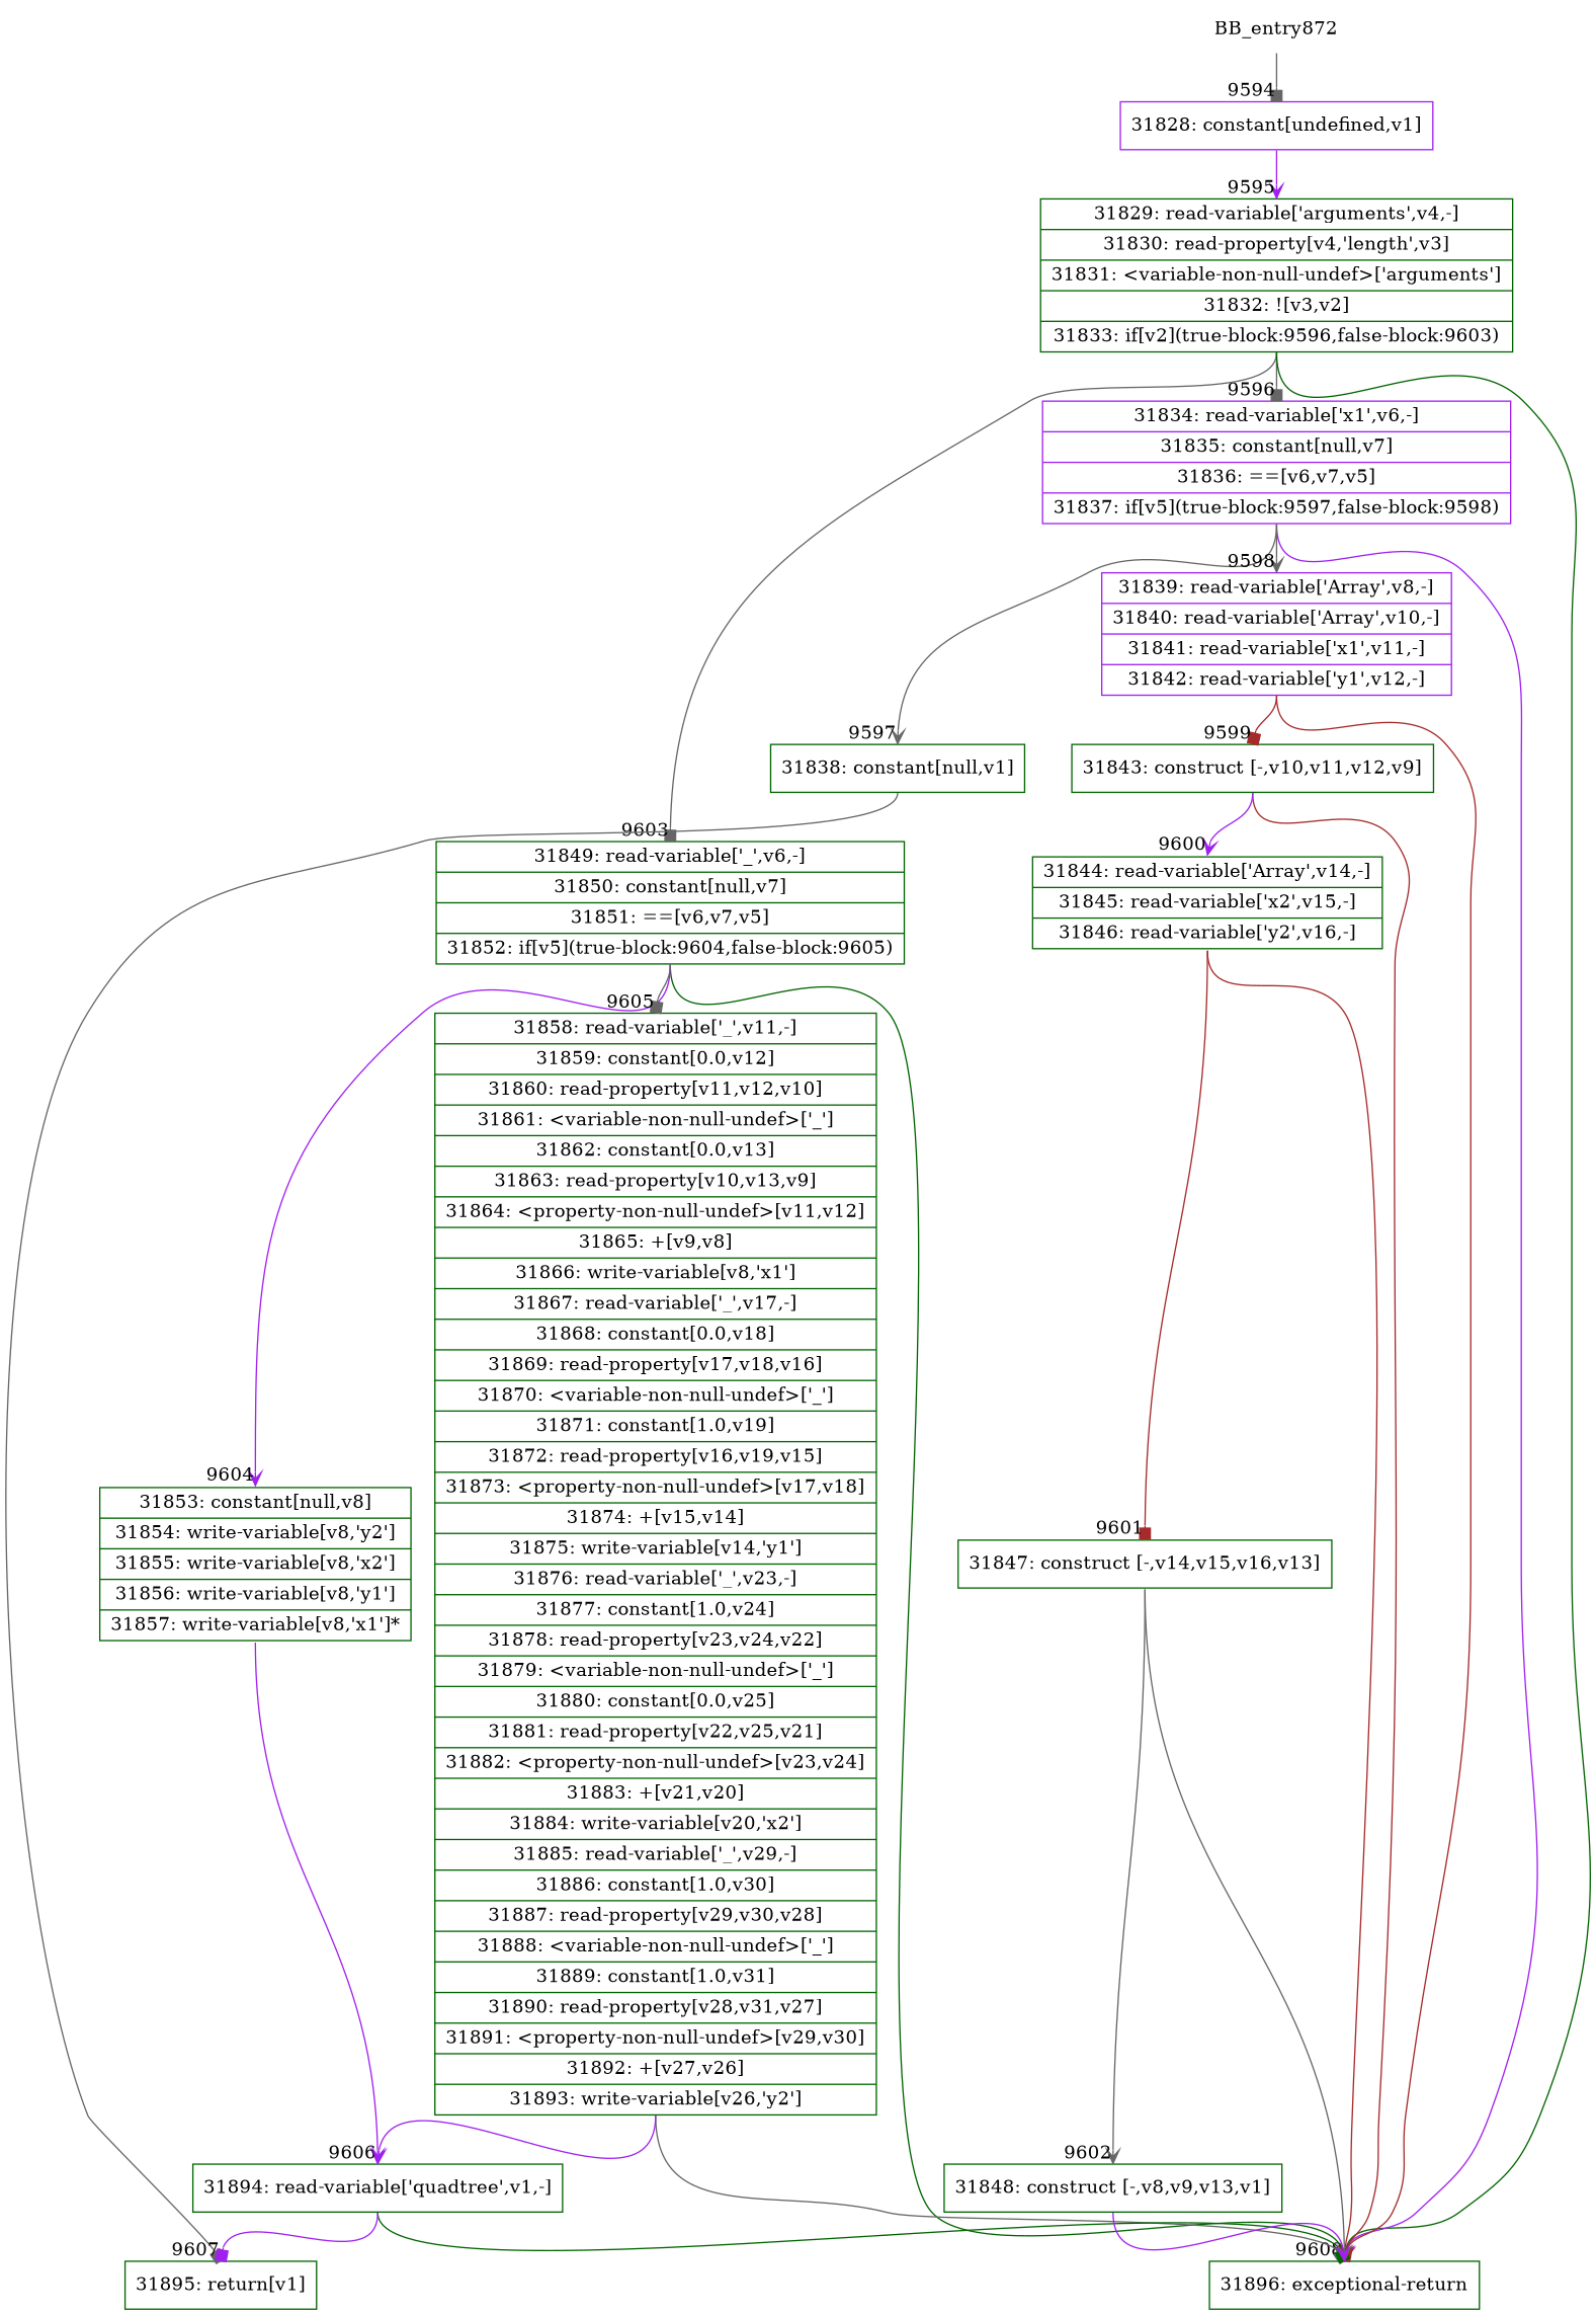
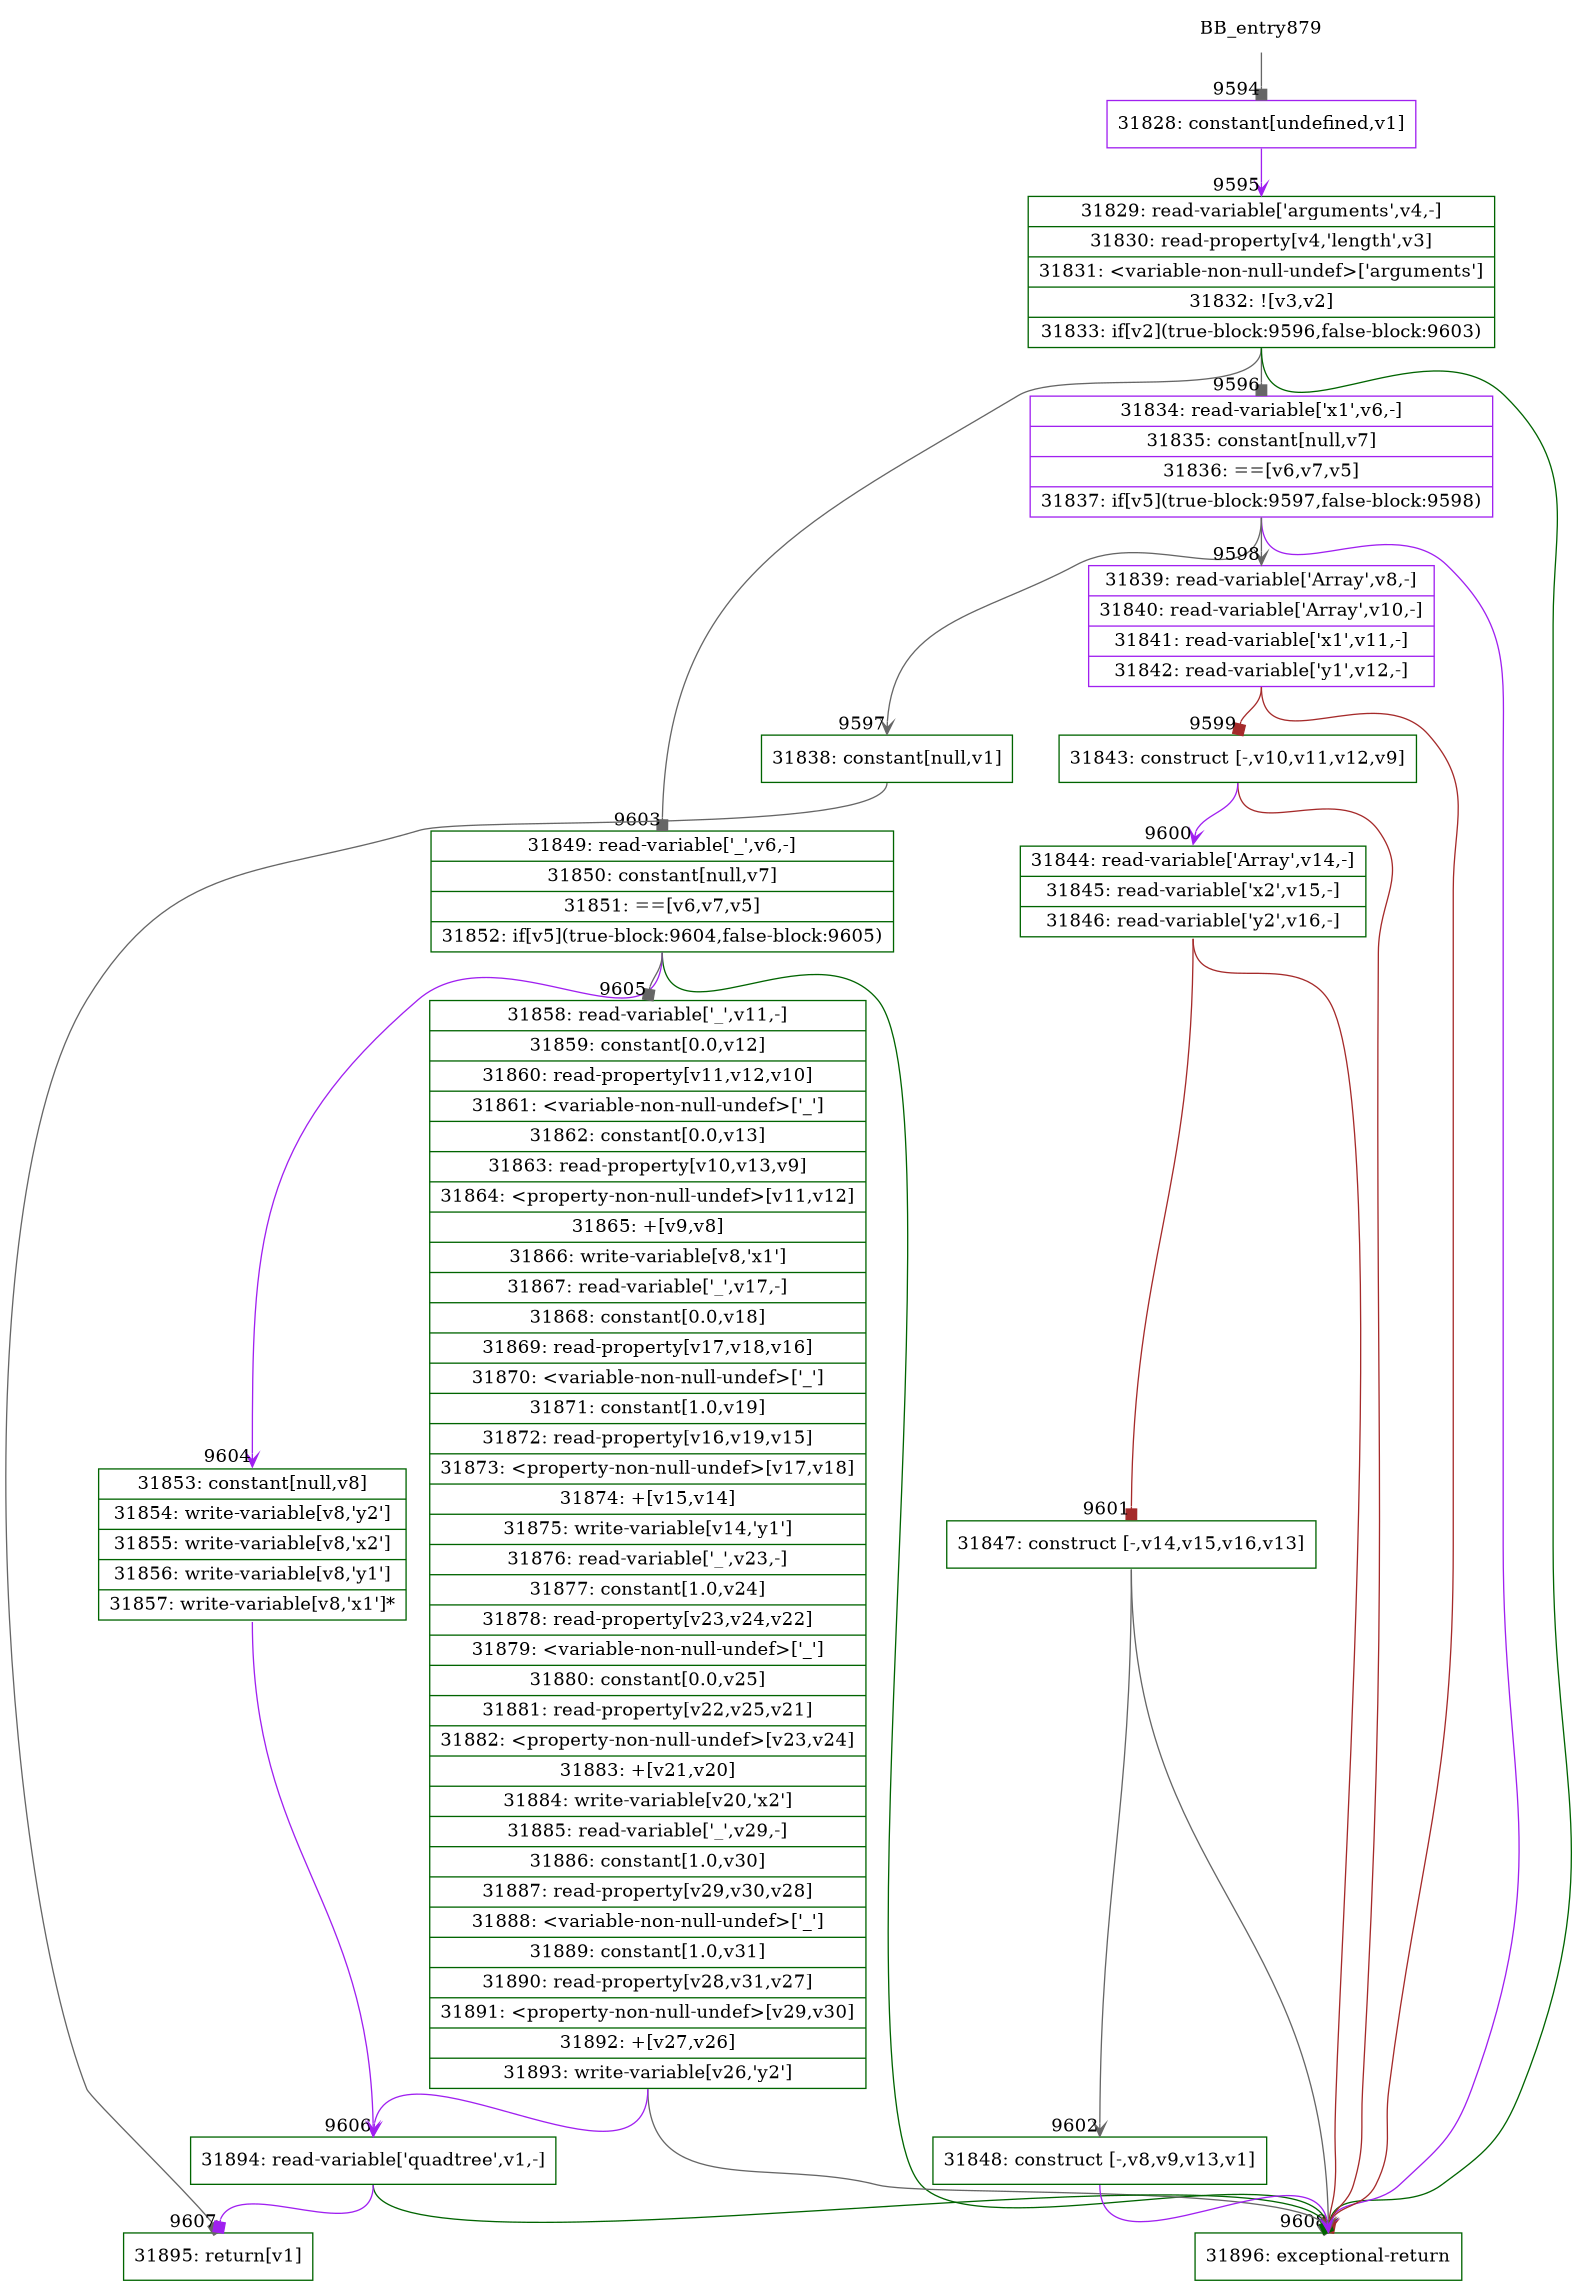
  digraph {
    rankdir=TD
    node [color=darkgreen shape=record]
    edge [arrowhead=vee color=gray40 headport=n tailport=s]
-   BB_entry879 [color=purple shape=none label=BB_entry872]
+   BB_entry879 [color=purple shape=none]
    n2 [color=purple label="{31828: constant[undefined,v1]}"]
    n3 [label="{31829: read-variable['arguments',v4,-]|31830: read-property[v4,'length',v3]|31831: \<variable-non-null-undef\>['arguments']|31832: ![v3,v2]|31833: if[v2](true-block:9596,false-block:9603)}"]
    n4 [color=purple label="{31834: read-variable['x1',v6,-]|31835: constant[null,v7]|31836: ==[v6,v7,v5]|31837: if[v5](true-block:9597,false-block:9598)}"]
    n5 [label="{31849: read-variable['_',v6,-]|31850: constant[null,v7]|31851: ==[v6,v7,v5]|31852: if[v5](true-block:9604,false-block:9605)}"]
    n6 [label="{31896: exceptional-return}"]
    n7 [label="{31838: constant[null,v1]}"]
    n8 [color=purple label="{31839: read-variable['Array',v8,-]|31840: read-variable['Array',v10,-]|31841: read-variable['x1',v11,-]|31842: read-variable['y1',v12,-]}"]
    n9 [label="{31853: constant[null,v8]|31854: write-variable[v8,'y2']|31855: write-variable[v8,'x2']|31856: write-variable[v8,'y1']|31857: write-variable[v8,'x1']*}"]
    n10 [label="{31858: read-variable['_',v11,-]|31859: constant[0.0,v12]|31860: read-property[v11,v12,v10]|31861: \<variable-non-null-undef\>['_']|31862: constant[0.0,v13]|31863: read-property[v10,v13,v9]|31864: \<property-non-null-undef\>[v11,v12]|31865: +[v9,v8]|31866: write-variable[v8,'x1']|31867: read-variable['_',v17,-]|31868: constant[0.0,v18]|31869: read-property[v17,v18,v16]|31870: \<variable-non-null-undef\>['_']|31871: constant[1.0,v19]|31872: read-property[v16,v19,v15]|31873: \<property-non-null-undef\>[v17,v18]|31874: +[v15,v14]|31875: write-variable[v14,'y1']|31876: read-variable['_',v23,-]|31877: constant[1.0,v24]|31878: read-property[v23,v24,v22]|31879: \<variable-non-null-undef\>['_']|31880: constant[0.0,v25]|31881: read-property[v22,v25,v21]|31882: \<property-non-null-undef\>[v23,v24]|31883: +[v21,v20]|31884: write-variable[v20,'x2']|31885: read-variable['_',v29,-]|31886: constant[1.0,v30]|31887: read-property[v29,v30,v28]|31888: \<variable-non-null-undef\>['_']|31889: constant[1.0,v31]|31890: read-property[v28,v31,v27]|31891: \<property-non-null-undef\>[v29,v30]|31892: +[v27,v26]|31893: write-variable[v26,'y2']}"]
    n11 [label="{31895: return[v1]}"]
    n12 [label="{31843: construct [-,v10,v11,v12,v9]}"]
    n13 [label="{31894: read-variable['quadtree',v1,-]}"]
    n14 [label="{31844: read-variable['Array',v14,-]|31845: read-variable['x2',v15,-]|31846: read-variable['y2',v16,-]}"]
    n15 [label="{31847: construct [-,v14,v15,v16,v13]}"]
    n16 [label="{31848: construct [-,v8,v9,v13,v1]}"]
    BB_entry879 -> n2 [arrowhead=box headlabel="    9594"]
    n2 -> n3 [color=purple headlabel="      9595"]
    n3 -> n4 [arrowhead=box headlabel="      9596"]
    n3 -> n5 [arrowhead=box headlabel="      9603"]
    n3 -> n6 [color=darkgreen headlabel="      9608"]
    n4 -> n6 [color=purple]
    n4 -> n7 [headlabel="      9597"]
    n4 -> n8 [headlabel="      9598"]
    n5 -> n6 [color=darkgreen]
    n5 -> n9 [color=purple headlabel="      9604"]
    n5 -> n10 [arrowhead=box headlabel="      9605"]
    n7 -> n11 [arrowhead=box headlabel="      9607"]
    n8 -> n6 [color=brown]
    n8 -> n12 [arrowhead=box color=brown headlabel="      9599"]
    n9 -> n13 [color=purple headlabel="      9606"]
    n10 -> n6 [arrowhead=box]
    n10 -> n13 [color=purple]
    n12 -> n6 [arrowhead=box color=brown]
    n12 -> n14 [color=purple headlabel="      9600"]
    n13 -> n6 [arrowhead=box color=darkgreen]
    n13 -> n11 [arrowhead=box color=purple]
    n14 -> n6 [color=brown]
    n14 -> n15 [arrowhead=box color=brown headlabel="      9601"]
    n15 -> n6
    n15 -> n16 [headlabel="      9602"]
    n16 -> n6 [color=purple]
  }
